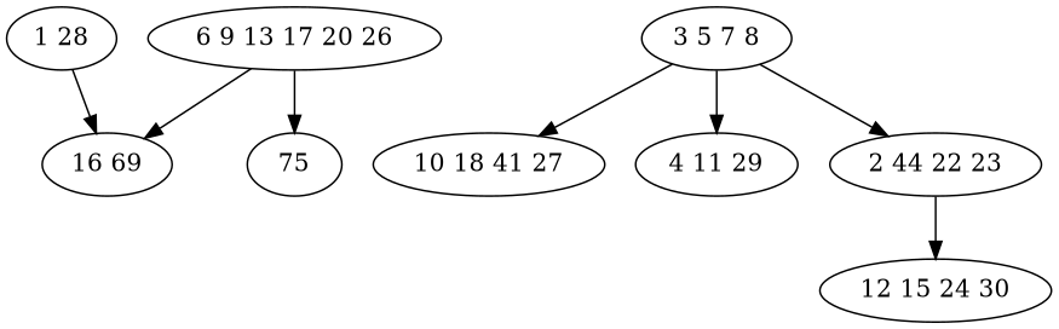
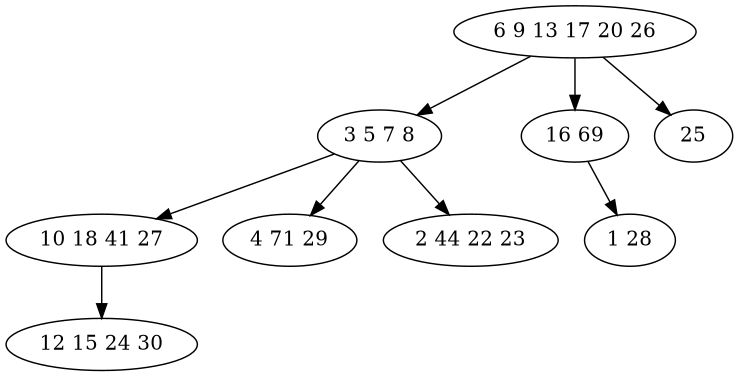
  digraph {
    n1 [label="6 9 13 17 20 26"]
    n2 [label="3 5 7 8"]
    n3 [label="16 69"]
-   n4 [label=75]
+   n4 [label=25]
    n5 [label="10 18 41 27"]
-   n6 [label="4 11 29"]
+   n6 [label="4 71 29"]
    n7 [label="2 44 22 23"]
    n8 [label="1 28"]
    n9 [label="12 15 24 30"]
+   n1 -> n2
    n1 -> n3
    n1 -> n4
    n2 -> n5
    n2 -> n6
    n2 -> n7
-   n8 -> n3
-   n7 -> n9
+   n3 -> n8
+   n5 -> n9
  }
